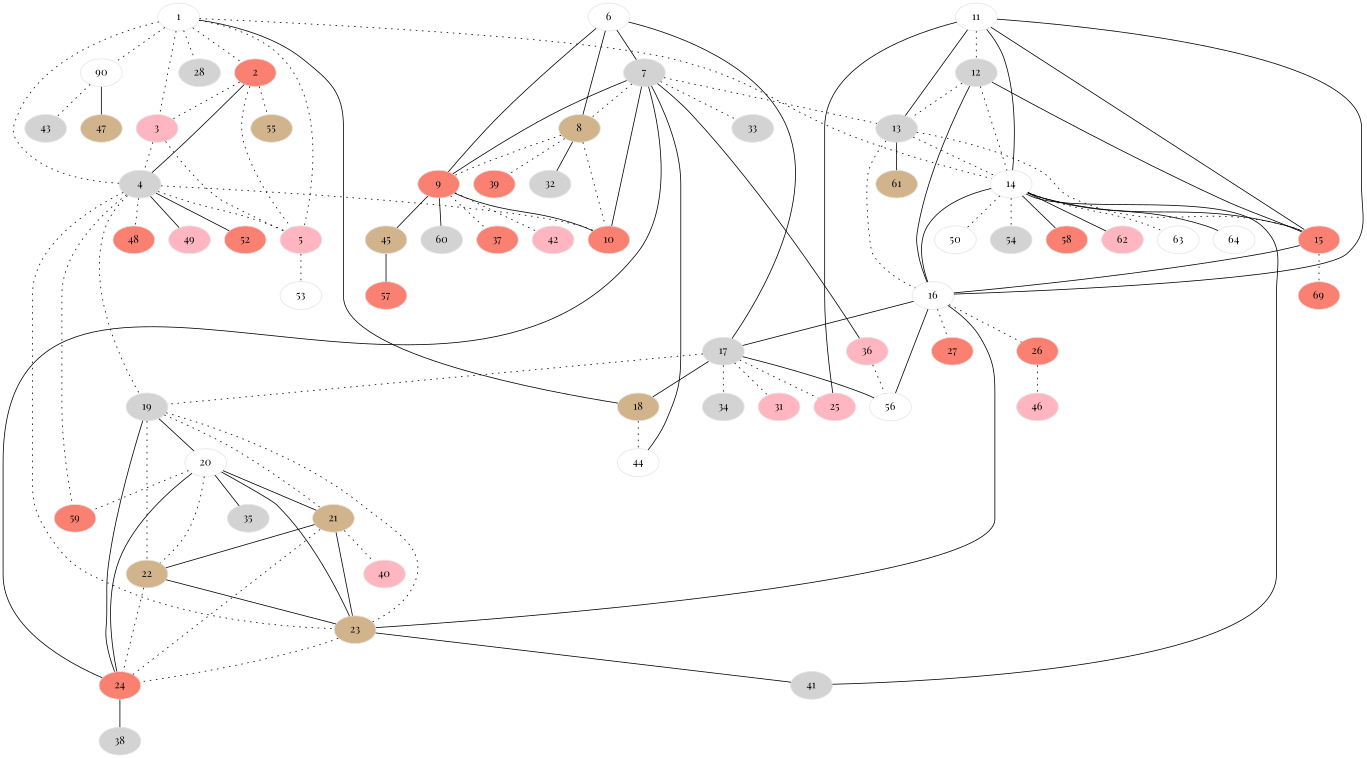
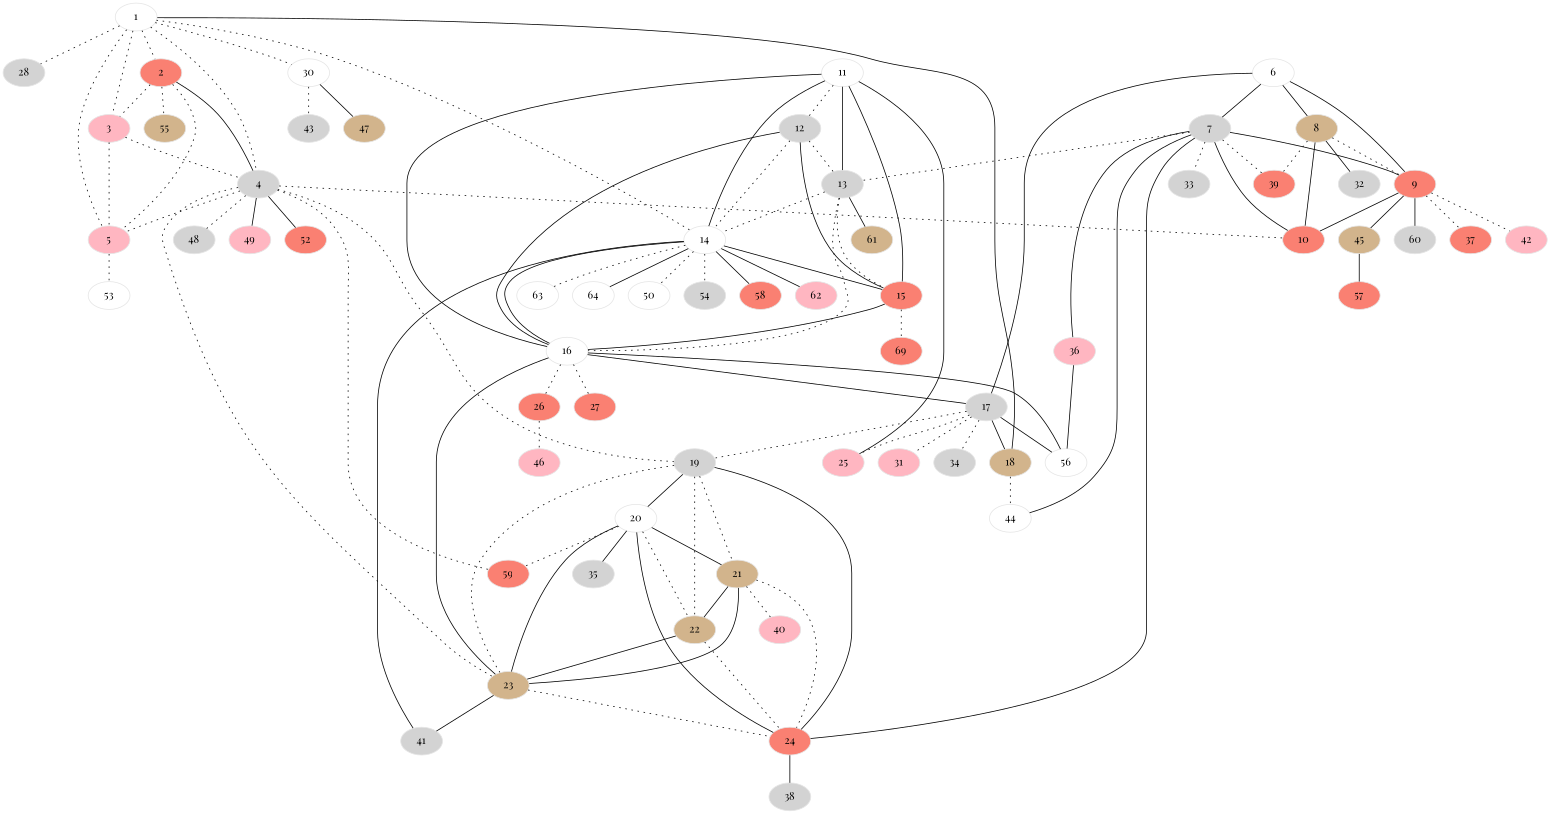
  graph {
    fontname="Playfair Display"
    node [color=gray90 fillcolor=lightgrey fontname="Playfair Display" style=filled]
    edge [fontname="Playfair Display" style=dotted weight=1.0]
    1 [fillcolor=white]
    2 [fillcolor=salmon]
    3 [fillcolor=lightpink]
    4
    5 [fillcolor=lightpink]
    14 [fillcolor=white]
    18 [fillcolor=tan]
    28
-   30 [fillcolor=white label=90]
+   30 [fillcolor=white]
    55 [fillcolor=tan]
    10 [fillcolor=salmon]
    19
    23 [fillcolor=tan]
-   48 [fillcolor=salmon]
+   48
    49 [fillcolor=lightpink]
    52 [fillcolor=salmon]
    59 [fillcolor=salmon]
    53 [fillcolor=white]
    15 [fillcolor=salmon]
    16 [fillcolor=white]
    41
    50 [fillcolor=white]
    54
    58 [fillcolor=salmon]
    62 [fillcolor=lightpink]
    63 [fillcolor=white]
    64 [fillcolor=white]
    44 [fillcolor=white]
    43
    47 [fillcolor=tan]
    24 [fillcolor=salmon]
    20 [fillcolor=white]
    21 [fillcolor=tan]
    22 [fillcolor=tan]
    6 [fillcolor=white]
    7
    8 [fillcolor=tan]
    9 [fillcolor=salmon]
    17
    13
    33
    36 [fillcolor=lightpink]
    32
    39 [fillcolor=salmon]
    37 [fillcolor=salmon]
    42 [fillcolor=lightpink]
    45 [fillcolor=tan]
    60
    25 [fillcolor=lightpink]
    56 [fillcolor=white]
    31 [fillcolor=lightpink]
    34
    61 [fillcolor=tan]
    38
    57 [fillcolor=salmon]
    11 [fillcolor=white]
    12
    n58 [fillcolor=salmon label=69]
    26 [fillcolor=salmon]
    27 [fillcolor=salmon]
    46 [fillcolor=lightpink]
    35
    40 [fillcolor=lightpink]
    1 -- 2 [weight=2.0]
    1 -- 3 [weight=4.0]
    1 -- 4 [weight=2.0]
    1 -- 5 [weight=2.0]
    1 -- 14
    1 -- 18 [style=solid]
    1 -- 28
    1 -- 30
    2 -- 3
    2 -- 4 [style=solid]
    2 -- 5
    2 -- 55
    3 -- 4
    3 -- 5
    4 -- 5
    4 -- 10
    4 -- 19
    4 -- 23
    4 -- 48
    4 -- 49 [style=solid]
    4 -- 52 [style=solid]
    4 -- 59
    5 -- 53 [weight=3.0]
    14 -- 15 [style=solid]
    14 -- 16 [style=solid]
    14 -- 41 [style=solid]
    14 -- 50
    14 -- 54
    14 -- 58 [style=solid]
    14 -- 62 [style=solid]
    14 -- 63
    14 -- 64 [style=solid]
    18 -- 44 [weight=2.0]
    30 -- 43
    30 -- 47 [style=solid]
    19 -- 23
    19 -- 24 [style=solid]
    19 -- 20 [style=solid]
    19 -- 21
    19 -- 22 [weight=10.0]
    23 -- 41 [style=solid]
    23 -- 24
    15 -- 16 [style=solid]
    15 -- n58 [weight=2.0]
    16 -- 23 [style=solid]
    16 -- 17 [style=solid]
    16 -- 56 [style=solid]
    16 -- 26
    16 -- 27
    24 -- 38 [style=solid weight=2.0]
    20 -- 23 [style=solid]
    20 -- 59
    20 -- 24 [style=solid]
    20 -- 21 [style=solid]
    20 -- 22
    20 -- 35 [style=solid]
    21 -- 23 [style=solid]
    21 -- 24
    21 -- 22 [style=solid]
    21 -- 40
    22 -- 23 [style=solid]
    22 -- 24
    6 -- 7 [style=solid]
    6 -- 8 [style=solid]
    6 -- 9 [style=solid]
    6 -- 17 [style=solid]
    7 -- 10 [style=solid weight=2.0]
    7 -- 44 [style=solid]
    7 -- 24 [style=solid]
-   7 -- 8
+   7 -- 39
    7 -- 9 [style=solid]
    7 -- 13
    7 -- 33
    7 -- 36 [style=solid]
-   8 -- 10 [weight=2.0]
+   8 -- 10 [style=solid weight=2.0]
    8 -- 9
    8 -- 32 [style=solid]
    8 -- 39
    9 -- 10 [style=solid weight=2.0]
    9 -- 37
    9 -- 42
    9 -- 45 [style=solid]
    9 -- 60 [style=solid]
    17 -- 18 [style=solid weight=5.0]
    17 -- 19
    17 -- 25
    17 -- 56 [style=solid weight=4.0]
    17 -- 31
    17 -- 34 [weight=3.0]
    13 -- 14
    13 -- 15
    13 -- 16
    13 -- 61 [style=solid]
-   36 -- 56
+   36 -- 56 [style=solid]
    45 -- 57 [style=solid]
    11 -- 14 [style=solid]
    11 -- 15 [style=solid]
    11 -- 16 [style=solid]
    11 -- 13 [style=solid]
    11 -- 25 [style=solid weight=2.0]
    11 -- 12
    12 -- 14
    12 -- 15 [style=solid]
    12 -- 16 [style=solid]
    12 -- 13
    26 -- 46
  }
